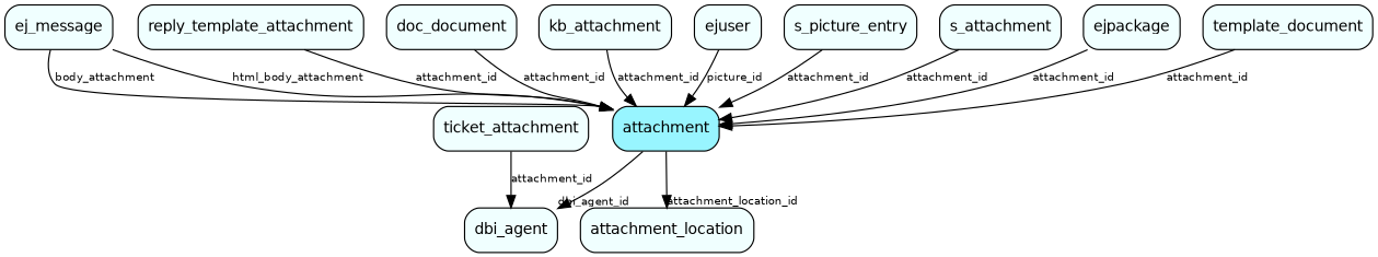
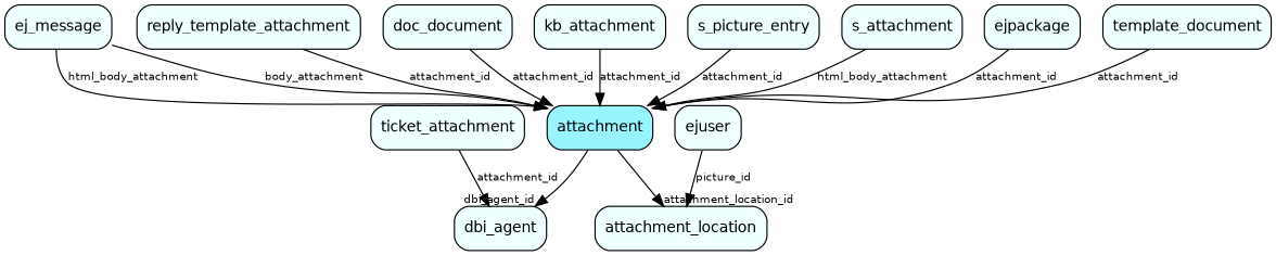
  digraph {
    node [fillcolor=azure1 fontname=Helvetica fontsize=12 shape=box style="rounded, filled"]
    edge [fontname=Helvetica fontsize=9]
    attachment [fillcolor=cadetblue1]
    dbi_agent
    attachment_location
    ticket_attachment
    ej_message
    reply_template_attachment
    doc_document
    kb_attachment
    ejuser
    s_picture_entry
    s_attachment
    ejpackage
    n13 [label=template_document]
    attachment -> dbi_agent [headlabel=dbi_agent_id]
    attachment -> attachment_location [headlabel=attachment_location_id]
    ticket_attachment -> dbi_agent [label=attachment_id]
    ej_message -> attachment [label=body_attachment]
    ej_message -> attachment [label=html_body_attachment]
    reply_template_attachment -> attachment [label=attachment_id]
    doc_document -> attachment [label=attachment_id]
    kb_attachment -> attachment [label=attachment_id]
-   ejuser -> attachment [label=picture_id]
+   ejuser -> attachment_location [label=picture_id]
    s_picture_entry -> attachment [label=attachment_id]
-   s_attachment -> attachment [label=attachment_id]
+   s_attachment -> attachment [label=html_body_attachment]
    ejpackage -> attachment [label=attachment_id]
    n13 -> attachment [label=attachment_id]
  }
